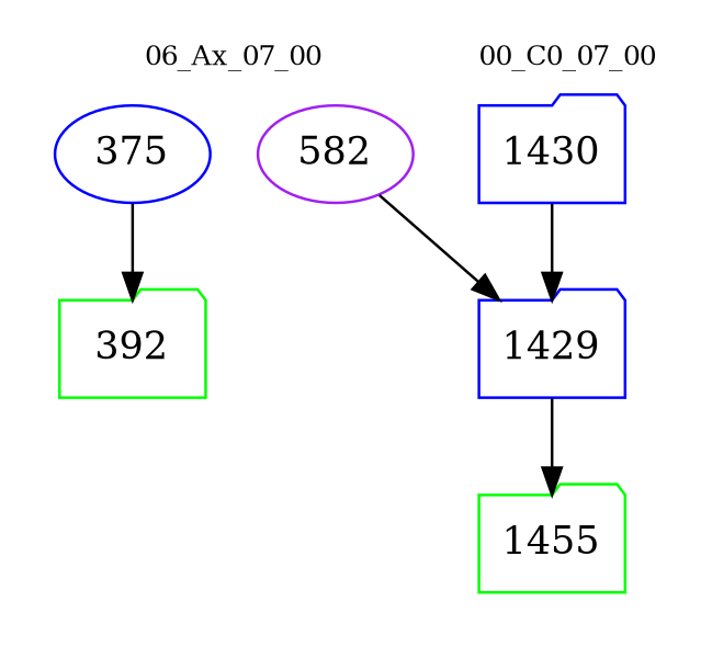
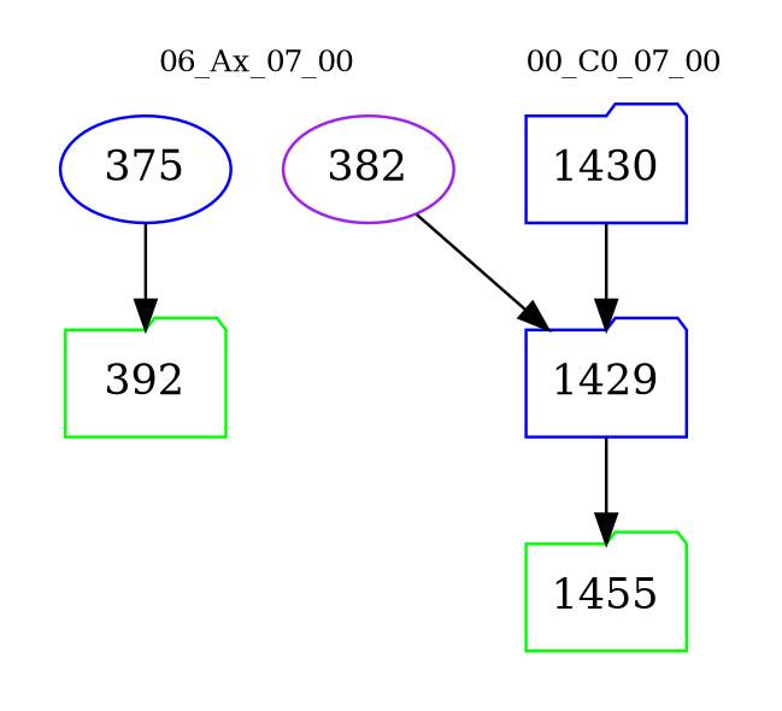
  digraph {
    node [color=blue shape=folder]
    edge [color=black]
-   n1 [color=purple label=582 shape=ellipse]
+   n1 [color=purple label=382 shape=ellipse]
    n2 [label=375 shape=ellipse]
    n3 [color=green label=392]
    n4 [label=1430]
    n5 [label=1429]
    n6 [color=green label=1455]
    subgraph cluster_1 {
      color=white
      fontsize=10
      label="06_Ax_07_00"
      n1
      n2
      n3
    }
    subgraph cluster_2 {
      color=white
      fontsize=10
      label="00_C0_07_00"
      n4
      n5
      n6
    }
    n1 -> n5
    n2 -> n3
    n4 -> n5
    n5 -> n6
  }
